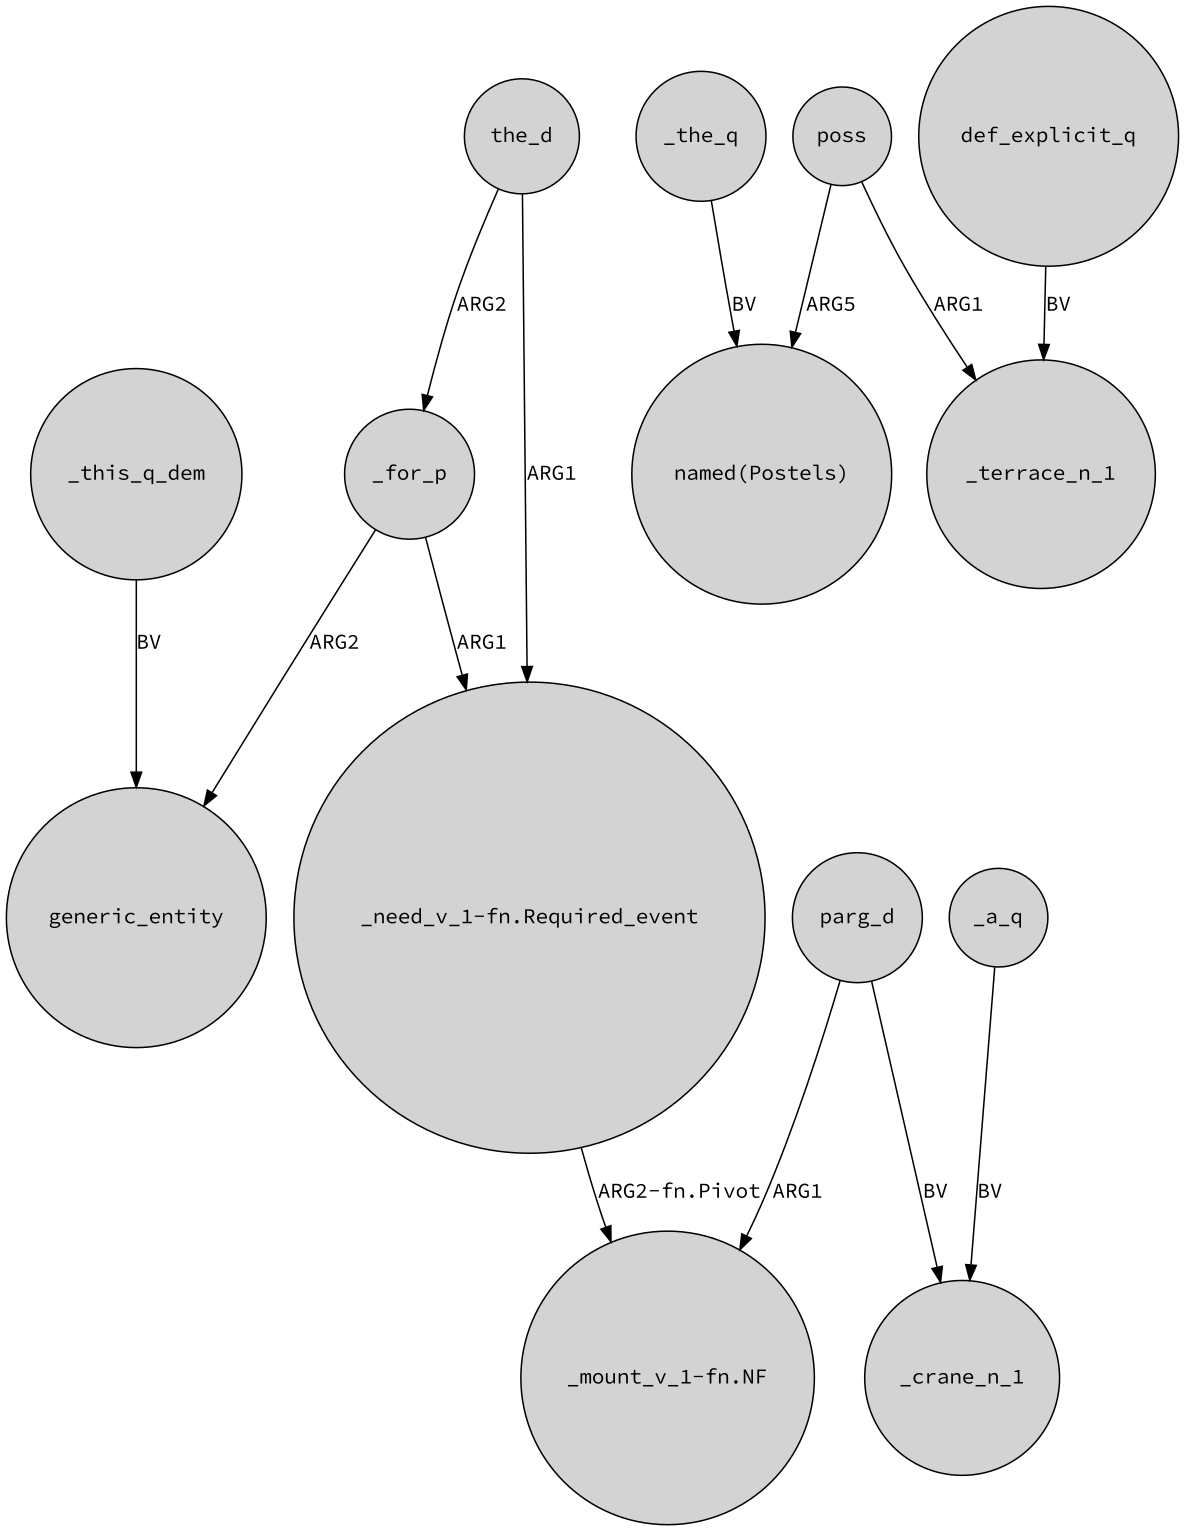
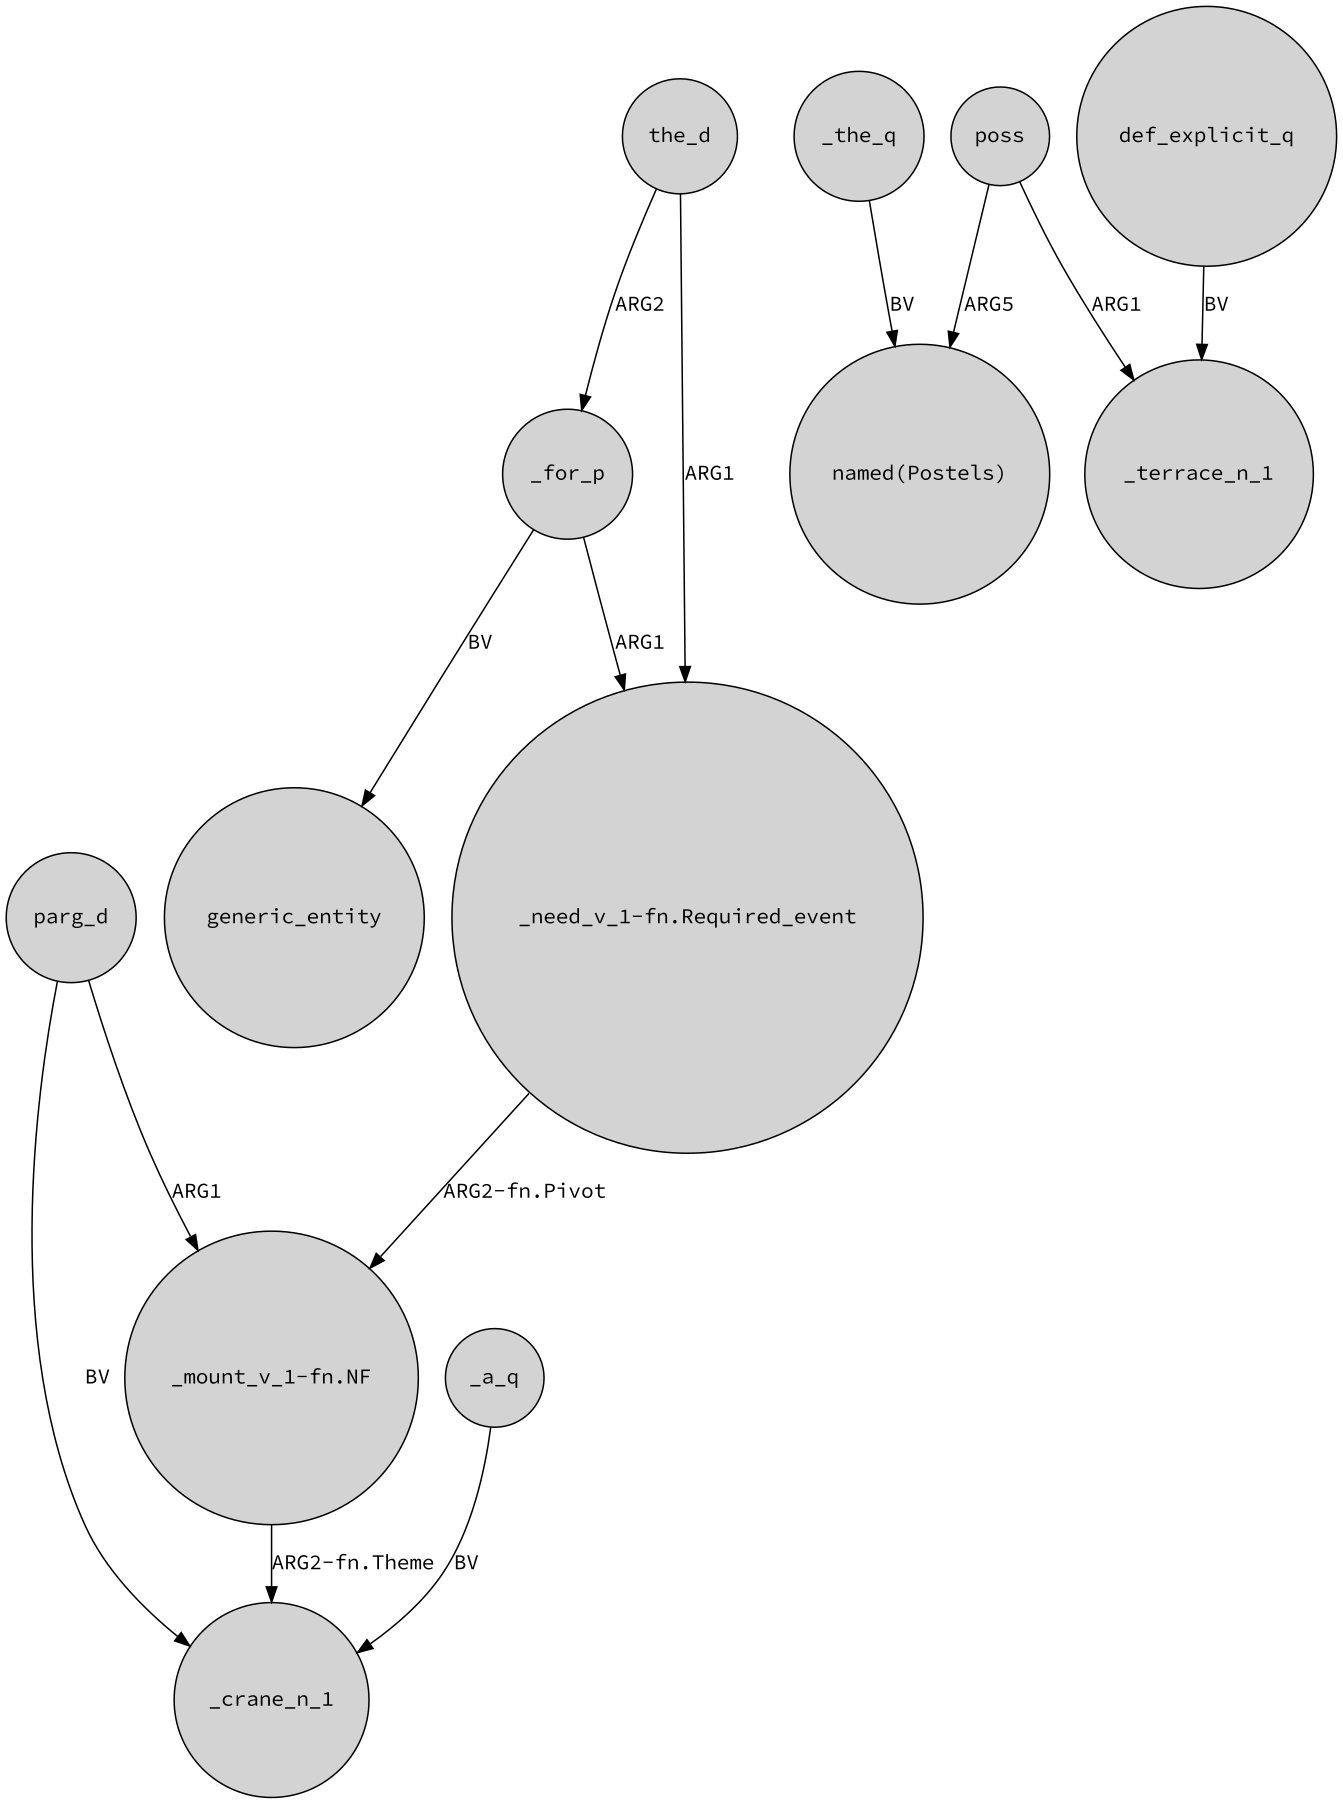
  digraph {
    fontname="Source Code Pro"
    node [fontname="Source Code Pro" shape=circle style=filled]
    edge [fontname="Source Code Pro"]
    _for_p
    generic_entity
    "_need_v_1-fn.Required_event"
    "_mount_v_1-fn.NF"
    _crane_n_1
    parg_d
-   _this_q_dem
    _a_q
    n9 [label=the_d]
    _the_q
    "named(Postels)"
    poss
    _terrace_n_1
    def_explicit_q
-   _for_p -> generic_entity [label=ARG2]
+   _for_p -> generic_entity [label=BV]
    _for_p -> "_need_v_1-fn.Required_event" [label=ARG1]
    "_need_v_1-fn.Required_event" -> "_mount_v_1-fn.NF" [label="ARG2-fn.Pivot"]
+   "_mount_v_1-fn.NF" -> _crane_n_1 [label="ARG2-fn.Theme"]
    parg_d -> "_mount_v_1-fn.NF" [label=ARG1]
    parg_d -> _crane_n_1 [label=BV]
-   _this_q_dem -> generic_entity [label=BV]
    _a_q -> _crane_n_1 [label=BV]
    n9 -> _for_p [label=ARG2]
    n9 -> "_need_v_1-fn.Required_event" [label=ARG1]
    _the_q -> "named(Postels)" [label=BV]
    poss -> "named(Postels)" [label=ARG5]
    poss -> _terrace_n_1 [label=ARG1]
    def_explicit_q -> _terrace_n_1 [label=BV]
  }
